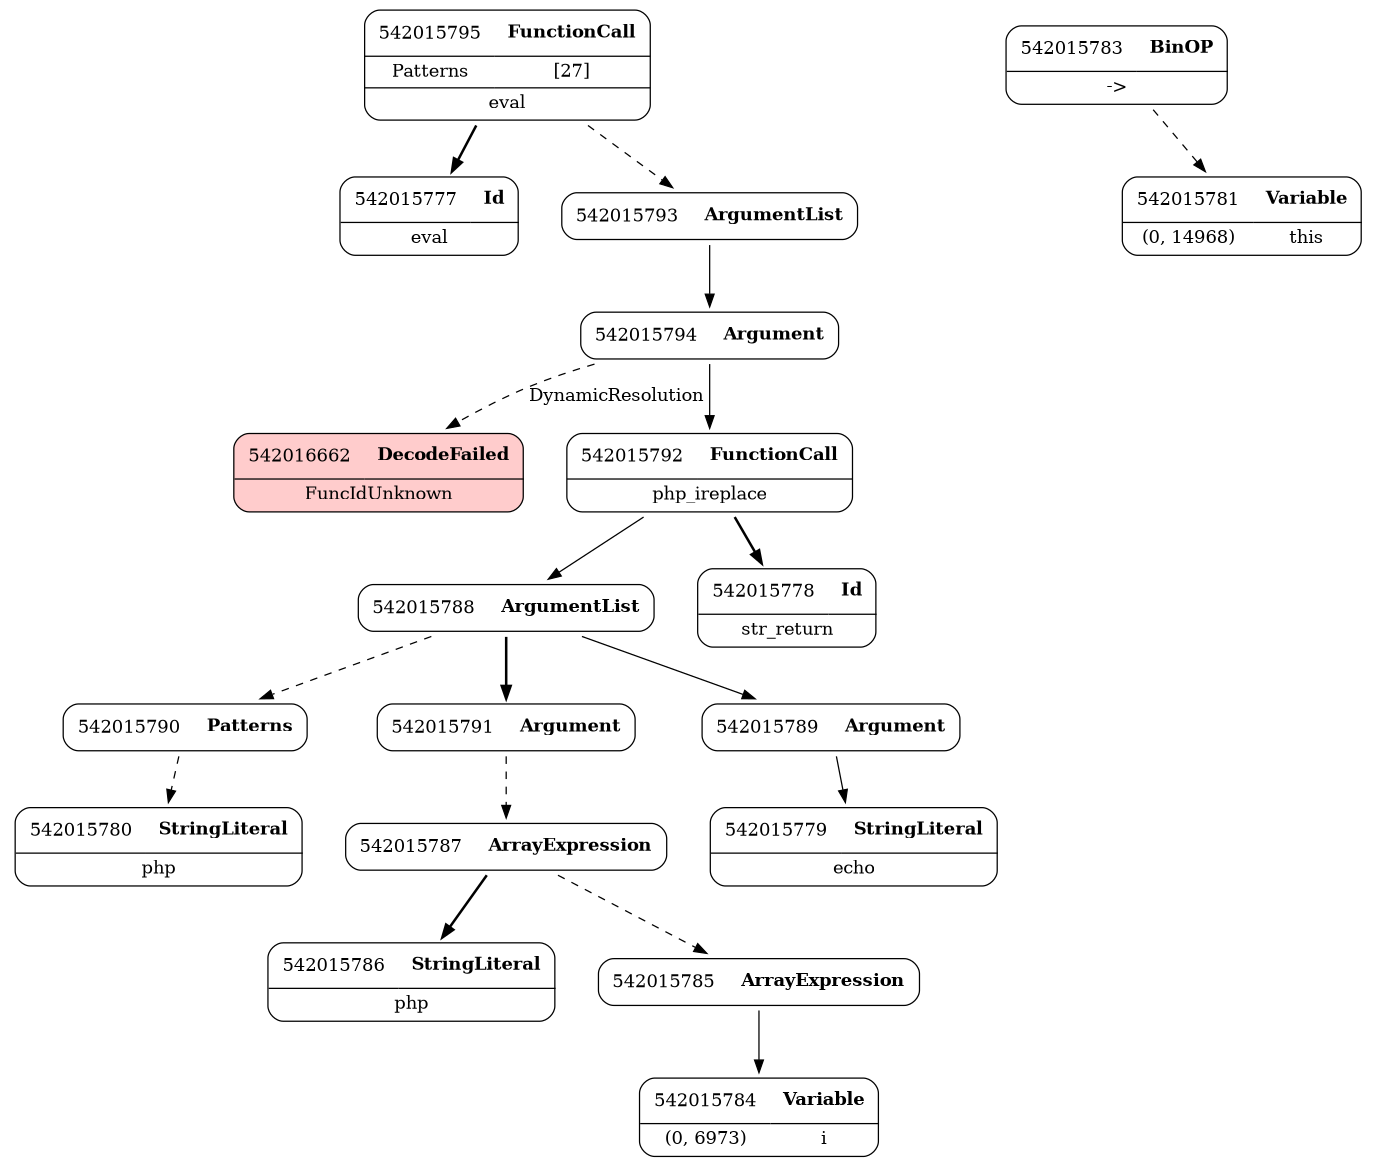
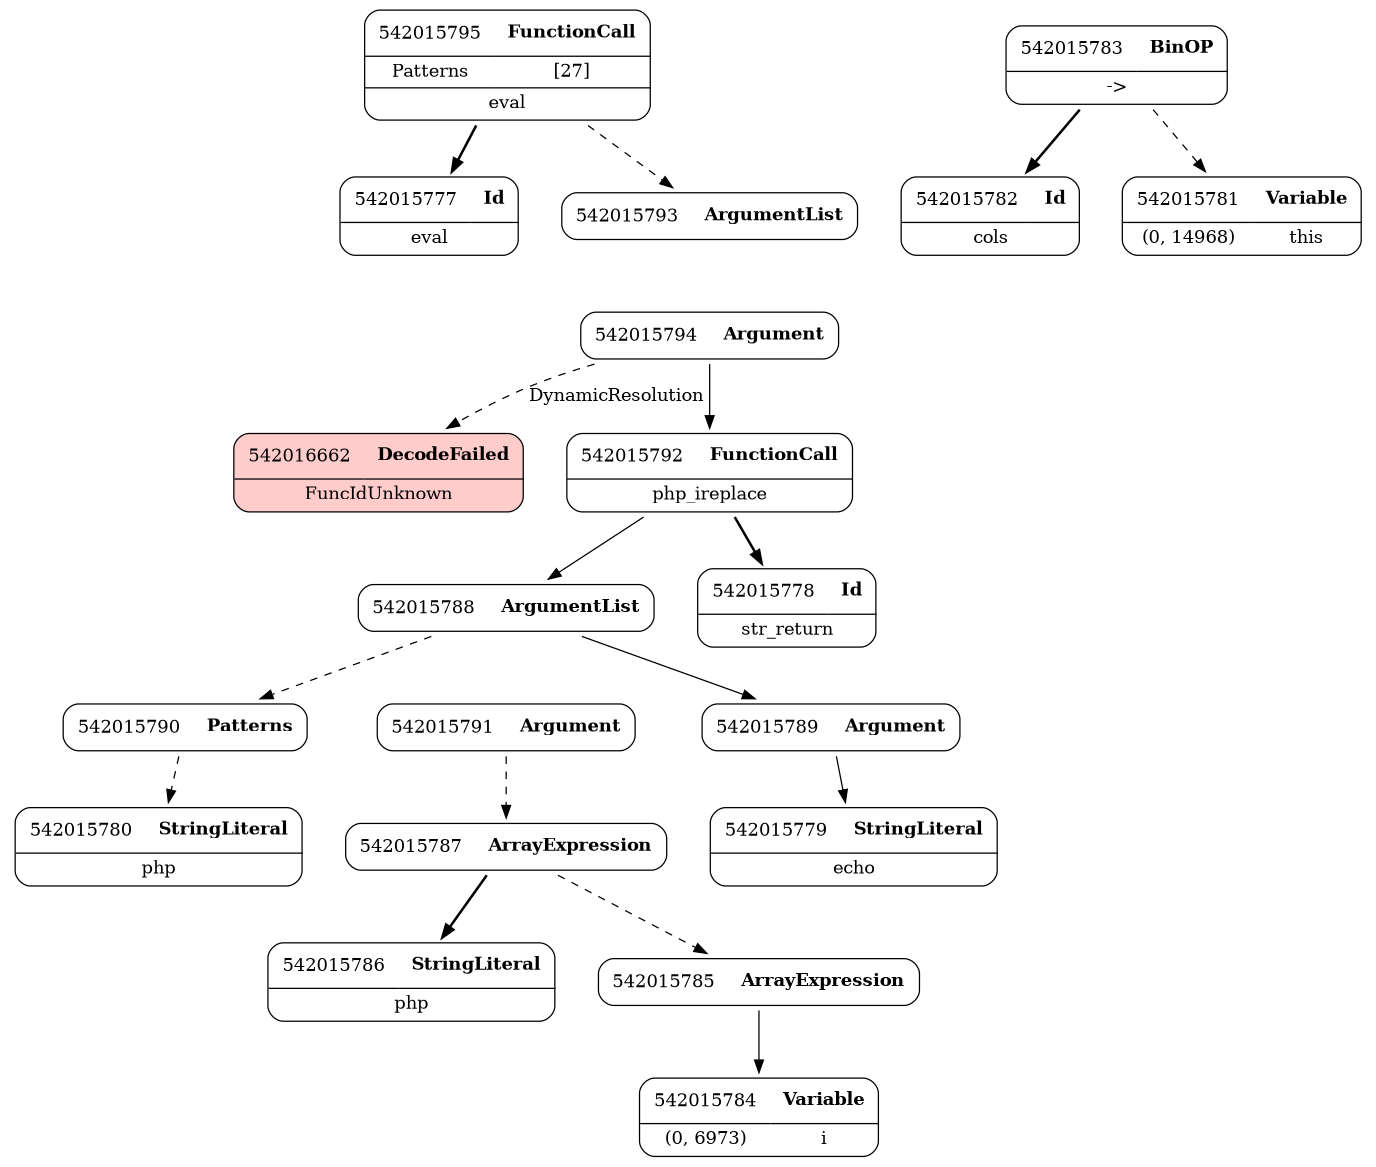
  digraph {
    node [shape=none]
    edge [style=dashed weight=2]
    n1 [label=<<TABLE border='1' cellspacing='0' cellpadding='10' style='rounded' ><TR><TD border='0'>542015790</TD><TD border='0'><B>Patterns</B></TD></TR></TABLE>>]
    n2 [label=<<TABLE border='1' cellspacing='0' cellpadding='10' style='rounded' ><TR><TD border='0'>542015780</TD><TD border='0'><B>StringLiteral</B></TD></TR><HR/><TR><TD border='0' cellpadding='5' colspan='2'>php</TD></TR></TABLE>>]
    n3 [label=<<TABLE border='1' cellspacing='0' cellpadding='10' style='rounded' ><TR><TD border='0'>542015791</TD><TD border='0'><B>Argument</B></TD></TR></TABLE>>]
    n4 [label=<<TABLE border='1' cellspacing='0' cellpadding='10' style='rounded' ><TR><TD border='0'>542015787</TD><TD border='0'><B>ArrayExpression</B></TD></TR></TABLE>>]
    n5 [label=<<TABLE border='1' cellspacing='0' cellpadding='10' style='rounded' ><TR><TD border='0'>542015786</TD><TD border='0'><B>StringLiteral</B></TD></TR><HR/><TR><TD border='0' cellpadding='5' colspan='2'>php</TD></TR></TABLE>>]
    n6 [label=<<TABLE border='1' cellspacing='0' cellpadding='10' style='rounded' ><TR><TD border='0'>542015785</TD><TD border='0'><B>ArrayExpression</B></TD></TR></TABLE>>]
    n7 [label=<<TABLE border='1' cellspacing='0' cellpadding='10' style='rounded' ><TR><TD border='0'>542015784</TD><TD border='0'><B>Variable</B></TD></TR><HR/><TR><TD border='0' cellpadding='5'>(0, 6973)</TD><TD border='0' cellpadding='5'>i</TD></TR></TABLE>>]
    n8 [label=<<TABLE border='1' cellspacing='0' cellpadding='10' style='rounded' ><TR><TD border='0'>542015788</TD><TD border='0'><B>ArgumentList</B></TD></TR></TABLE>>]
    n9 [label=<<TABLE border='1' cellspacing='0' cellpadding='10' style='rounded' ><TR><TD border='0'>542015789</TD><TD border='0'><B>Argument</B></TD></TR></TABLE>>]
    n10 [label=<<TABLE border='1' cellspacing='0' cellpadding='10' style='rounded' ><TR><TD border='0'>542015779</TD><TD border='0'><B>StringLiteral</B></TD></TR><HR/><TR><TD border='0' cellpadding='5' colspan='2'>echo</TD></TR></TABLE>>]
    n11 [label=<<TABLE border='1' cellspacing='0' cellpadding='10' style='rounded' ><TR><TD border='0'>542015783</TD><TD border='0'><B>BinOP</B></TD></TR><HR/><TR><TD border='0' cellpadding='5' colspan='2'>-&gt;</TD></TR></TABLE>>]
+   n12 [label=<<TABLE border='1' cellspacing='0' cellpadding='10' style='rounded' ><TR><TD border='0'>542015782</TD><TD border='0'><B>Id</B></TD></TR><HR/><TR><TD border='0' cellpadding='5' colspan='2'>cols</TD></TR></TABLE>>]
    n13 [label=<<TABLE border='1' cellspacing='0' cellpadding='10' style='rounded' ><TR><TD border='0'>542015781</TD><TD border='0'><B>Variable</B></TD></TR><HR/><TR><TD border='0' cellpadding='5'>(0, 14968)</TD><TD border='0' cellpadding='5'>this</TD></TR></TABLE>>]
    n14 [label=<<TABLE border='1' cellspacing='0' cellpadding='10' style='rounded' ><TR><TD border='0'>542015778</TD><TD border='0'><B>Id</B></TD></TR><HR/><TR><TD border='0' cellpadding='5' colspan='2'>str_return</TD></TR></TABLE>>]
    n15 [label=<<TABLE border='1' cellspacing='0' cellpadding='10' style='rounded' ><TR><TD border='0'>542015777</TD><TD border='0'><B>Id</B></TD></TR><HR/><TR><TD border='0' cellpadding='5' colspan='2'>eval</TD></TR></TABLE>>]
    n16 [label=<<TABLE border='1' cellspacing='0' cellpadding='10' style='rounded' bgcolor='#FFCCCC' ><TR><TD border='0'>542016662</TD><TD border='0'><B>DecodeFailed</B></TD></TR><HR/><TR><TD border='0' cellpadding='5' colspan='2'>FuncIdUnknown</TD></TR></TABLE>>]
    n17 [label=<<TABLE border='1' cellspacing='0' cellpadding='10' style='rounded' ><TR><TD border='0'>542015794</TD><TD border='0'><B>Argument</B></TD></TR></TABLE>>]
    n18 [label=<<TABLE border='1' cellspacing='0' cellpadding='10' style='rounded' ><TR><TD border='0'>542015792</TD><TD border='0'><B>FunctionCall</B></TD></TR><HR/><TR><TD border='0' cellpadding='5' colspan='2'>php_ireplace</TD></TR></TABLE>>]
    n19 [label=<<TABLE border='1' cellspacing='0' cellpadding='10' style='rounded' ><TR><TD border='0'>542015795</TD><TD border='0'><B>FunctionCall</B></TD></TR><HR/><TR><TD border='0' cellpadding='5'>Patterns</TD><TD border='0' cellpadding='5'>[27]</TD></TR><HR/><TR><TD border='0' cellpadding='5' colspan='2'>eval</TD></TR></TABLE>>]
    n20 [label=<<TABLE border='1' cellspacing='0' cellpadding='10' style='rounded' ><TR><TD border='0'>542015793</TD><TD border='0'><B>ArgumentList</B></TD></TR></TABLE>>]
    n1 -> n2
    n3 -> n4
    n4 -> n5 [style=bold]
    n4 -> n6
    n6 -> n7 [style=solid]
    n8 -> n1
-   n8 -> n3 [style=bold]
    n8 -> n9 [style=solid]
    n9 -> n10 [style=solid]
+   n11 -> n12 [style=bold]
    n11 -> n13
    n17 -> n16 [label=DynamicResolution weight=""]
    n17 -> n18 [style=solid]
    n18 -> n8 [style=solid]
    n18 -> n14 [style=bold]
    n19 -> n15 [style=bold]
    n19 -> n20
-   n20 -> n17 [style=solid]
  }
